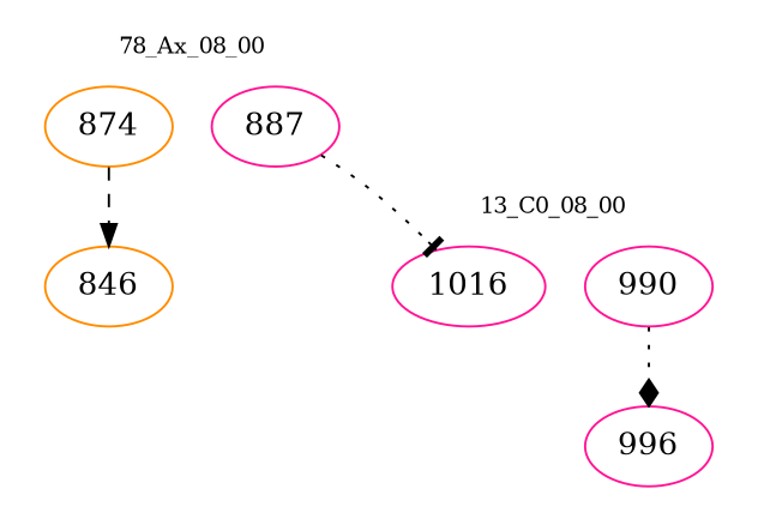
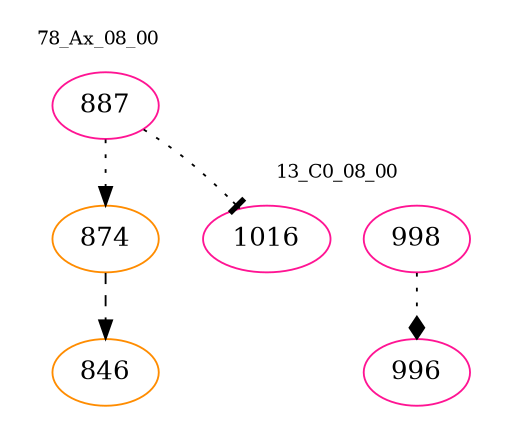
  digraph {
    node [color=deeppink]
    edge [arrowhead=normal color=black style=dotted]
    n1 [label=887]
    n2 [color=darkorange label=874]
    n3 [color=darkorange label=846]
-   n4 [label=990]
+   n4 [label=998]
    n5 [label=996]
    n6 [label=1016]
    subgraph cluster_1 {
      color=white
      fontsize=10
      label="78_Ax_08_00"
      n1
      n2
      n3
    }
    subgraph cluster_2 {
      color=white
      fontsize=10
      label="13_C0_08_00"
      n4
      n5
      n6
    }
+   n1 -> n2
    n1 -> n6 [arrowhead=tee]
    n2 -> n3 [style=dashed]
    n4 -> n5 [arrowhead=diamond]
  }
